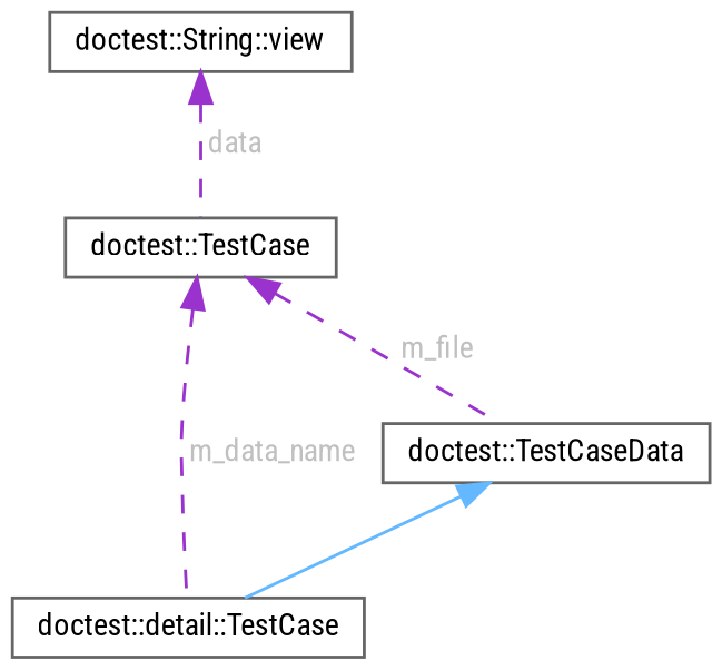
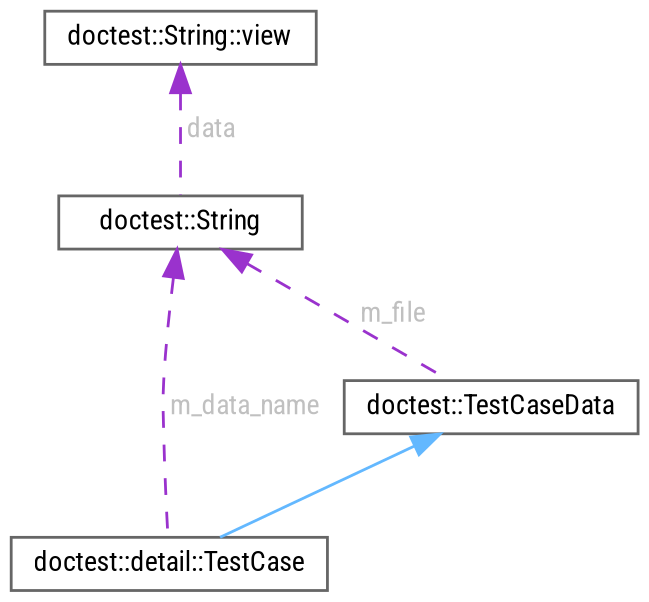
  digraph {
    fontname="Roboto Condensed"
    node [color=gray40 fillcolor=white fontname="Roboto Condensed" fontsize=10 shape=box style=filled]
    edge [color=darkorchid3 dir=back fontcolor=grey fontname="Roboto Condensed" fontsize=10 labelfontname=Helvetica labelfontsize=10 style=dashed]
-   n1 [height=0.2 label="doctest::TestCase" width=0.4]
+   n1 [height=0.2 label="doctest::String" width=0.4]
    n2 [height=0.2 label="doctest::detail::TestCase" width=0.4]
    n3 [height=0.2 label="doctest::TestCaseData" width=0.4]
    n4 [height=0.2 label="doctest::String::view" width=0.4]
    n1 -> n2 [label=" m_data_name"]
    n1 -> n3 [label=" m_file"]
    n3 -> n2 [color=steelblue1 style=solid fontcolor=""]
    n4 -> n1 [label=" data"]
  }
